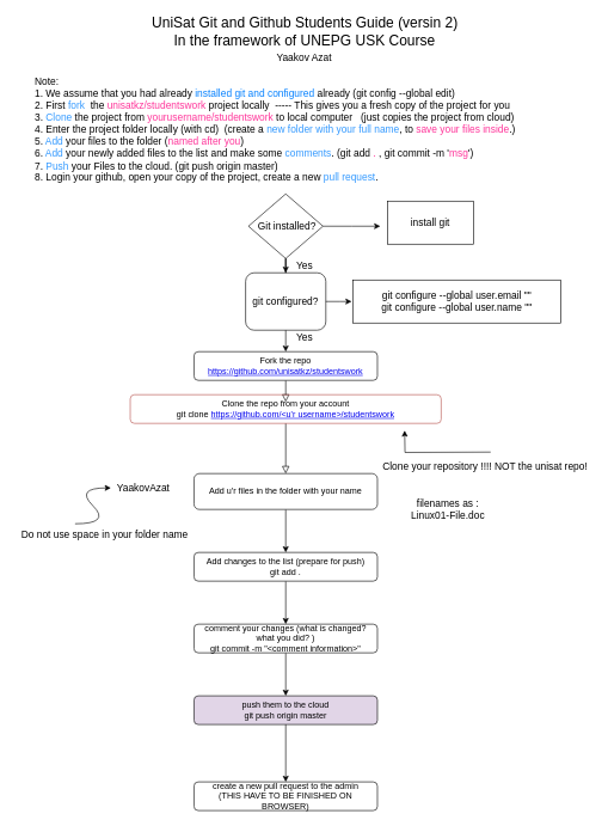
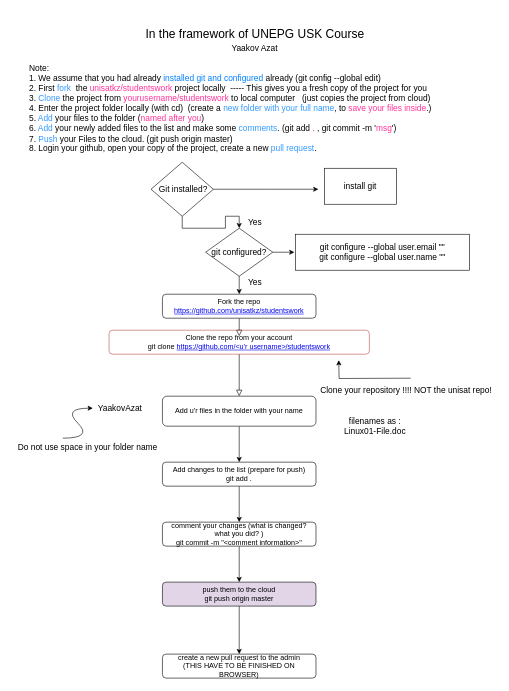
  <mxCell id="0" />
  <mxCell id="1" parent="0" />
  <mxCell id="2" value="" style="rounded=0;html=1;jettySize=auto;orthogonalLoop=1;fontSize=11;endArrow=block;endFill=0;endSize=8;strokeWidth=1;shadow=0;labelBackgroundColor=none;edgeStyle=orthogonalEdgeStyle;" parent="1" source="3" edge="1"><mxGeometry relative="1" as="geometry"><mxPoint x="398" y="560" as="targetPoint" /></mxGeometry></mxCell>
  <mxCell id="3" value="Fork the repo&lt;br&gt;&lt;a href=&quot;https://github.com/unisatkz/studentswork&quot;&gt;https://github.com/unisatkz/studentswork&lt;/a&gt;" style="rounded=1;whiteSpace=wrap;html=1;fontSize=12;glass=0;strokeWidth=1;shadow=0;" parent="1" vertex="1"><mxGeometry x="270" y="490" width="256" height="40" as="geometry" /></mxCell>
- <mxCell id="4" value="UniSat Git and Github Students Guide (versin 2)" style="text;html=1;strokeColor=none;fillColor=none;align=center;verticalAlign=middle;whiteSpace=wrap;rounded=0;fontSize=20;" vertex="1" parent="1"><mxGeometry x="100" y="20" width="650" height="20" as="geometry" /></mxCell>
  <mxCell id="5" value="In the framework of UNEPG USK Course" style="text;html=1;align=center;verticalAlign=middle;resizable=0;points=[];autosize=1;fontSize=20;" vertex="1" parent="1"><mxGeometry x="234" y="40" width="380" height="30" as="geometry" /></mxCell>
  <mxCell id="6" value="Yaakov Azat" style="text;html=1;strokeColor=none;fillColor=none;align=center;verticalAlign=middle;whiteSpace=wrap;rounded=0;fontSize=14;" vertex="1" parent="1"><mxGeometry x="356" y="70" width="136" height="20" as="geometry" /></mxCell>
  <mxCell id="7" value="Note:&lt;br&gt;1. We assume that you had already &lt;font color=&quot;#007fff&quot;&gt;installed git and configured&lt;/font&gt; already (git config --global edit)&lt;br&gt;2. First &lt;font color=&quot;#3399ff&quot;&gt;fork&lt;/font&gt;&amp;nbsp; the &lt;font color=&quot;#ff3399&quot;&gt;unisatkz/studentswork&lt;/font&gt; project locally&amp;nbsp; ----- This gives you a fresh copy of the project for you&amp;nbsp;&lt;br&gt;3. &lt;font color=&quot;#3399ff&quot;&gt;Clone&lt;/font&gt; the project from &lt;font color=&quot;#ff3399&quot;&gt;yourusername/studentswork&lt;/font&gt; to local computer&amp;nbsp; &amp;nbsp;(just copies the project from cloud)&lt;br&gt;4. Enter the project folder locally (with cd)&amp;nbsp; (create a &lt;font color=&quot;#3399ff&quot;&gt;new folder with your full name&lt;/font&gt;, to&amp;nbsp;&lt;font color=&quot;#ff3399&quot;&gt;save your files inside&lt;/font&gt;.)&lt;br&gt;5. &lt;font color=&quot;#3399ff&quot;&gt;Add&lt;/font&gt; your files to the folder (&lt;font color=&quot;#ff3399&quot;&gt;named after you&lt;/font&gt;)&amp;nbsp;&lt;br&gt;6. &lt;font color=&quot;#3399ff&quot;&gt;Add&lt;/font&gt; your newly added files to the list and make some &lt;font color=&quot;#3399ff&quot;&gt;comments&lt;/font&gt;. (git add &lt;font color=&quot;#ff3399&quot;&gt;.&lt;/font&gt; , git commit -m '&lt;font color=&quot;#ff3399&quot;&gt;msg&lt;/font&gt;')&lt;br&gt;7. &lt;font color=&quot;#3399ff&quot;&gt;Push&lt;/font&gt; your Files to the cloud. (git push origin master)&lt;br&gt;8. Login your github, open your copy of the project, create a new &lt;font color=&quot;#3399ff&quot;&gt;pull request&lt;/font&gt;." style="text;html=1;align=left;verticalAlign=middle;resizable=0;points=[];autosize=1;fontSize=14;" vertex="1" parent="1"><mxGeometry x="46" y="100" width="690" height="160" as="geometry" /></mxCell>
  <mxCell id="8" value="" style="rounded=0;html=1;jettySize=auto;orthogonalLoop=1;fontSize=11;endArrow=block;endFill=0;endSize=8;strokeWidth=1;shadow=0;labelBackgroundColor=none;edgeStyle=orthogonalEdgeStyle;entryX=0.5;entryY=0;entryDx=0;entryDy=0;" edge="1" source="9" parent="1" target="13"><mxGeometry relative="1" as="geometry"><mxPoint x="398" y="640" as="targetPoint" /></mxGeometry></mxCell>
  <mxCell id="9" value="Clone the repo from your account&lt;br&gt;git clone&amp;nbsp;&lt;a href=&quot;https://github.com/unisatkz/studentswork&quot;&gt;https://github.com/&amp;lt;u'r username&amp;gt;/studentswork&lt;/a&gt;" style="rounded=1;whiteSpace=wrap;html=1;fontSize=12;glass=0;strokeWidth=1;shadow=0;fillColor=none;strokeColor=#b85450;" vertex="1" parent="1"><mxGeometry x="181" y="550" width="434" height="40" as="geometry" /></mxCell>
  <mxCell id="10" style="edgeStyle=orthogonalEdgeStyle;rounded=0;orthogonalLoop=1;jettySize=auto;html=1;fontSize=14;" edge="1" parent="1"><mxGeometry relative="1" as="geometry"><mxPoint x="564" y="600" as="targetPoint" /><mxPoint x="684" y="630" as="sourcePoint" /></mxGeometry></mxCell>
  <mxCell id="11" value="Clone your repository !!!! NOT the unisat repo!" style="text;html=1;align=center;verticalAlign=middle;resizable=0;points=[];autosize=1;fontSize=14;" vertex="1" parent="1"><mxGeometry x="526" y="640" width="300" height="20" as="geometry" /></mxCell>
  <mxCell id="12" style="edgeStyle=orthogonalEdgeStyle;rounded=0;orthogonalLoop=1;jettySize=auto;html=1;fontSize=14;entryX=0.5;entryY=0;entryDx=0;entryDy=0;" edge="1" parent="1" source="13" target="18"><mxGeometry relative="1" as="geometry"><mxPoint x="398" y="740" as="targetPoint" /></mxGeometry></mxCell>
  <mxCell id="13" value="Add u'r files in the folder with your name" style="rounded=1;whiteSpace=wrap;html=1;fontSize=12;glass=0;strokeWidth=1;shadow=0;" vertex="1" parent="1"><mxGeometry x="270" y="660" width="256" height="50" as="geometry" /></mxCell>
  <mxCell id="14" value="YaakovAzat" style="text;html=1;align=center;verticalAlign=middle;resizable=0;points=[];autosize=1;fontSize=14;" vertex="1" parent="1"><mxGeometry x="154" y="670" width="90" height="20" as="geometry" /></mxCell>
  <mxCell id="15" value="" style="curved=1;endArrow=classic;html=1;fontSize=14;" edge="1" parent="1"><mxGeometry width="50" height="50" relative="1" as="geometry"><mxPoint x="104" y="730" as="sourcePoint" /><mxPoint x="154" y="680" as="targetPoint" /><Array as="points"><mxPoint x="154" y="730" /><mxPoint x="104" y="680" /></Array></mxGeometry></mxCell>
  <mxCell id="16" value="Do not use space in your folder name" style="text;html=1;align=center;verticalAlign=middle;resizable=0;points=[];autosize=1;fontSize=14;" vertex="1" parent="1"><mxGeometry x="20" y="735" width="250" height="20" as="geometry" /></mxCell>
  <mxCell id="17" value="" style="edgeStyle=orthogonalEdgeStyle;rounded=0;orthogonalLoop=1;jettySize=auto;html=1;fontSize=14;" edge="1" parent="1" source="18" target="21"><mxGeometry relative="1" as="geometry" /></mxCell>
  <mxCell id="18" value="Add changes to the list (prepare for push)&lt;br&gt;git add ." style="rounded=1;whiteSpace=wrap;html=1;fontSize=12;glass=0;strokeWidth=1;shadow=0;" vertex="1" parent="1"><mxGeometry x="270" y="770" width="256" height="40" as="geometry" /></mxCell>
  <mxCell id="19" value="filenames as :&lt;br&gt;Linux01-File.doc" style="text;html=1;align=center;verticalAlign=middle;resizable=0;points=[];autosize=1;fontSize=14;" vertex="1" parent="1"><mxGeometry x="564" y="690" width="120" height="40" as="geometry" /></mxCell>
  <mxCell id="20" value="" style="edgeStyle=orthogonalEdgeStyle;rounded=0;orthogonalLoop=1;jettySize=auto;html=1;fontSize=14;" edge="1" parent="1" source="21" target="23"><mxGeometry relative="1" as="geometry" /></mxCell>
  <mxCell id="21" value="comment your changes (what is changed? what you did? )&lt;br&gt;git commit -m &quot;&amp;lt;comment information&amp;gt;&quot;" style="rounded=1;whiteSpace=wrap;html=1;fontSize=12;glass=0;strokeWidth=1;shadow=0;" vertex="1" parent="1"><mxGeometry x="270" y="870" width="256" height="40" as="geometry" /></mxCell>
  <mxCell id="22" value="" style="edgeStyle=orthogonalEdgeStyle;rounded=0;orthogonalLoop=1;jettySize=auto;html=1;fontSize=14;" edge="1" parent="1" source="23" target="24"><mxGeometry relative="1" as="geometry" /></mxCell>
  <mxCell id="23" value="push them to the cloud&lt;br&gt;git push origin master" style="rounded=1;whiteSpace=wrap;html=1;fontSize=12;glass=0;strokeWidth=1;shadow=0;fillColor=#e1d5e7;" vertex="1" parent="1"><mxGeometry x="270" y="970" width="256" height="40" as="geometry" /></mxCell>
  <mxCell id="24" value="create a new pull request to the admin&lt;br&gt;(THIS HAVE TO BE FINISHED ON BROWSER)" style="rounded=1;whiteSpace=wrap;html=1;fontSize=12;glass=0;strokeWidth=1;shadow=0;" vertex="1" parent="1"><mxGeometry x="270" y="1090" width="256" height="40" as="geometry" /></mxCell>
  <mxCell id="25" value="" style="edgeStyle=orthogonalEdgeStyle;rounded=0;orthogonalLoop=1;jettySize=auto;html=1;fontSize=14;" edge="1" parent="1" source="27" target="30"><mxGeometry relative="1" as="geometry" /></mxCell>
  <mxCell id="26" value="" style="edgeStyle=orthogonalEdgeStyle;rounded=0;orthogonalLoop=1;jettySize=auto;html=1;fontSize=14;" edge="1" parent="1" source="27"><mxGeometry relative="1" as="geometry"><mxPoint x="530" y="315" as="targetPoint" /></mxGeometry></mxCell>
- <mxCell id="27" value="&amp;nbsp;Git installed?" style="rhombus;whiteSpace=wrap;html=1;fillColor=none;fontSize=14;align=center;" vertex="1" parent="1"><mxGeometry x="346" y="270" width="104" height="90" as="geometry" /></mxCell>
+ <mxCell id="27" value="&amp;nbsp;Git installed?" style="rhombus;whiteSpace=wrap;html=1;fillColor=none;fontSize=14;align=center;" vertex="1" parent="1"><mxGeometry x="251" y="270" width="104" height="90" as="geometry" /></mxCell>
  <mxCell id="28" value="" style="edgeStyle=orthogonalEdgeStyle;rounded=0;orthogonalLoop=1;jettySize=auto;html=1;fontSize=14;" edge="1" parent="1" source="30"><mxGeometry relative="1" as="geometry"><mxPoint x="398" y="490" as="targetPoint" /></mxGeometry></mxCell>
  <mxCell id="29" value="" style="edgeStyle=orthogonalEdgeStyle;rounded=0;orthogonalLoop=1;jettySize=auto;html=1;fontSize=14;" edge="1" parent="1" source="30"><mxGeometry relative="1" as="geometry"><mxPoint x="490" y="420" as="targetPoint" /></mxGeometry></mxCell>
- <mxCell id="30" value="git configured?" style="whiteSpace=wrap;html=1;fillColor=none;fontSize=14;align=center;rounded=1;" vertex="1" parent="1"><mxGeometry x="342" y="380" width="112" height="80" as="geometry" /></mxCell>
+ <mxCell id="30" value="git configured?" style="rhombus;whiteSpace=wrap;html=1;fillColor=none;fontSize=14;align=center;" vertex="1" parent="1"><mxGeometry x="342" y="380" width="112" height="80" as="geometry" /></mxCell>
  <mxCell id="31" value="Yes" style="text;html=1;align=center;verticalAlign=middle;resizable=0;points=[];autosize=1;fontSize=14;" vertex="1" parent="1"><mxGeometry x="404" y="360" width="40" height="20" as="geometry" /></mxCell>
  <mxCell id="32" value="Yes" style="text;html=1;align=center;verticalAlign=middle;resizable=0;points=[];autosize=1;fontSize=14;" vertex="1" parent="1"><mxGeometry x="404" y="460" width="40" height="20" as="geometry" /></mxCell>
  <mxCell id="33" value="install git" style="rounded=0;whiteSpace=wrap;html=1;fillColor=none;fontSize=14;align=center;" vertex="1" parent="1"><mxGeometry x="540" y="280" width="120" height="60" as="geometry" /></mxCell>
  <mxCell id="34" value="git configure --global user.email &quot;&quot;&lt;br&gt;git configure --global user.name &quot;&quot;" style="rounded=0;whiteSpace=wrap;html=1;fillColor=none;fontSize=14;align=center;" vertex="1" parent="1"><mxGeometry x="492" y="390" width="290" height="60" as="geometry" /></mxCell>
